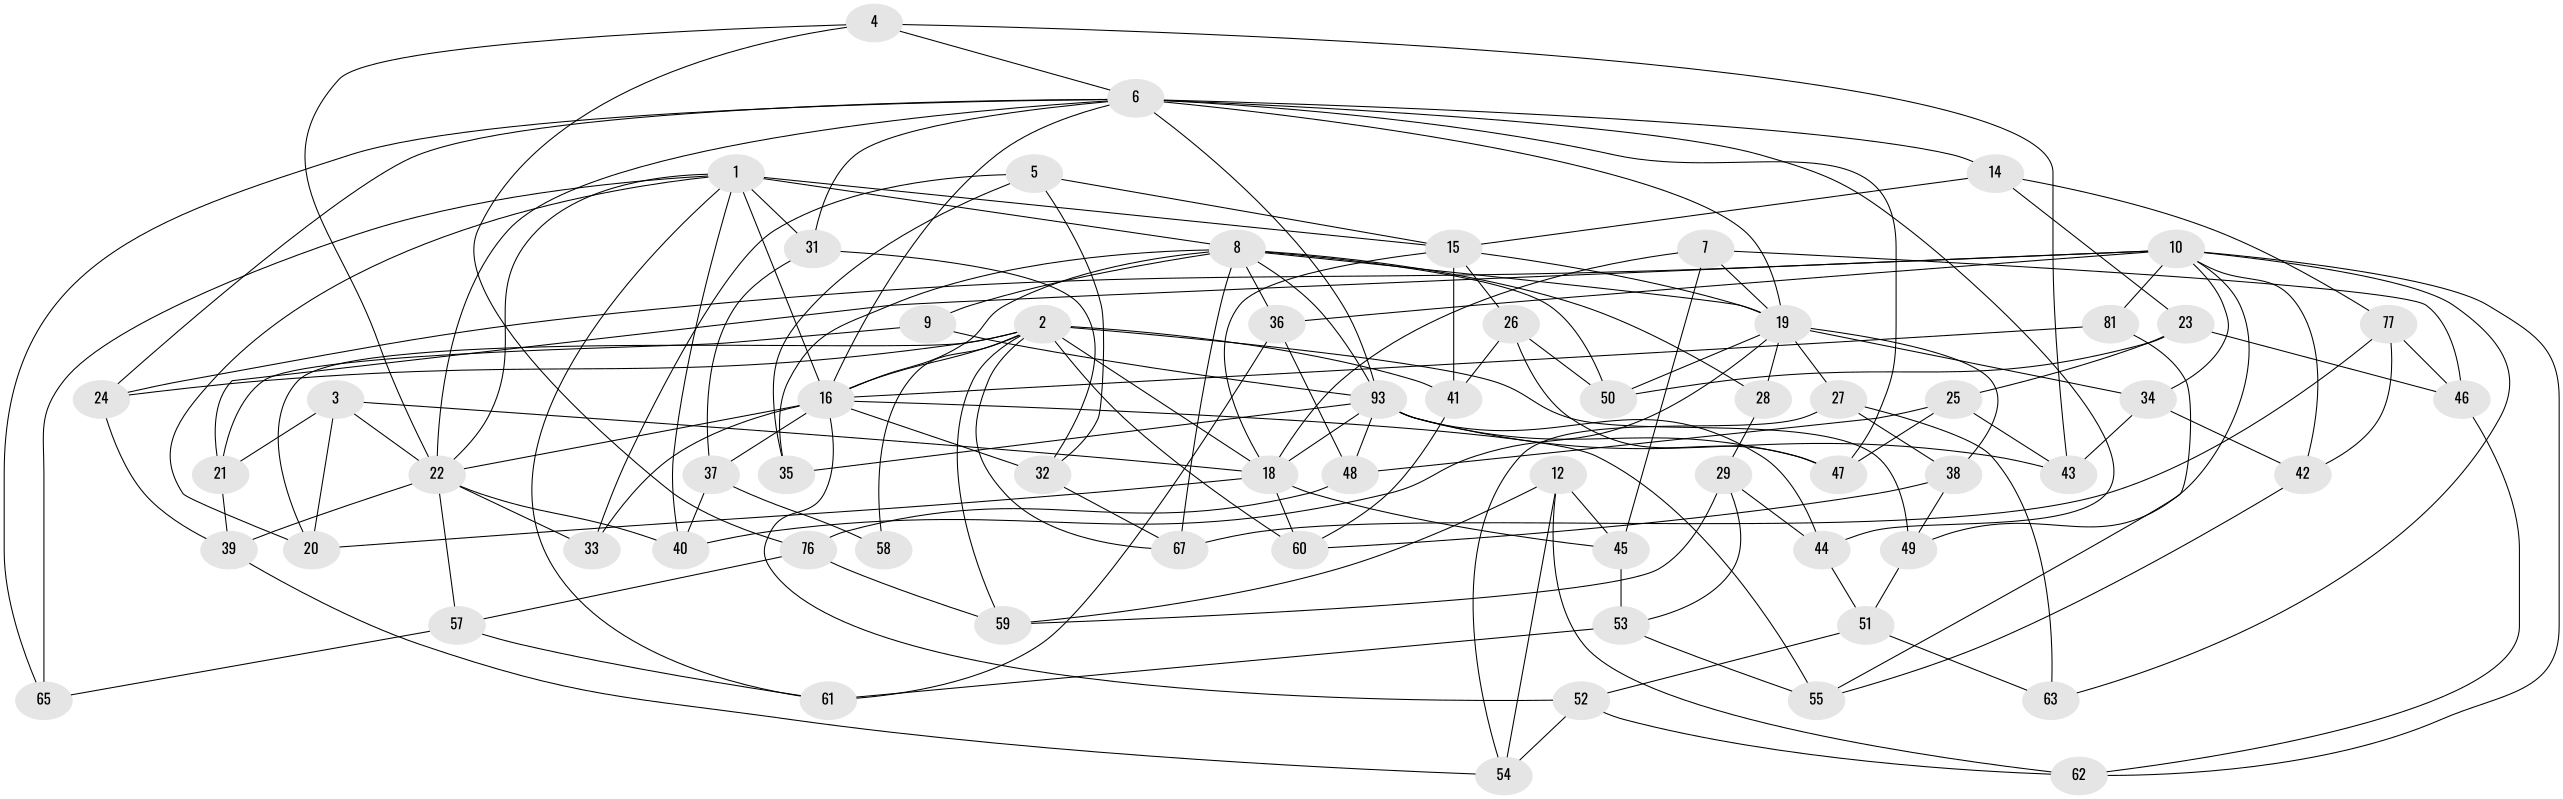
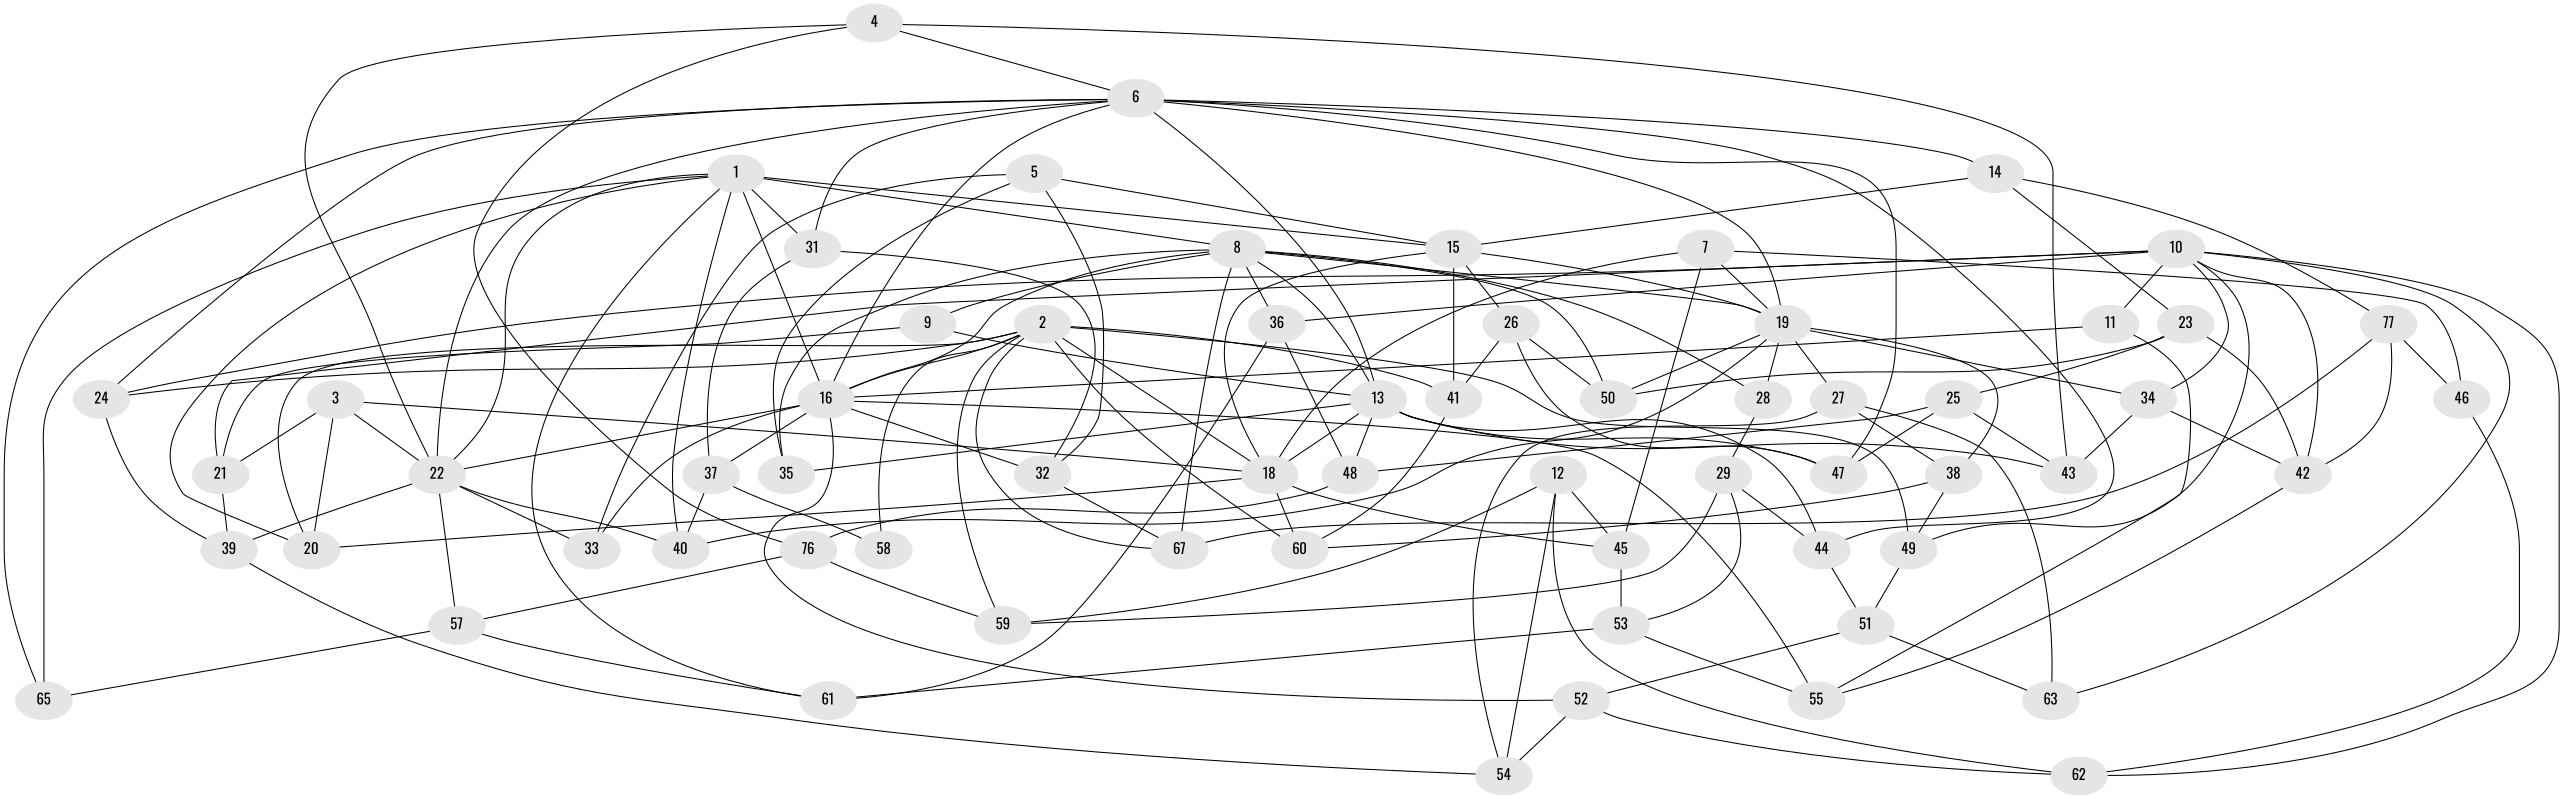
  graph {
    fontname=Oswald
    node [color=gray90 fontname=Oswald style=filled]
    edge [fontname=Oswald weight=1.0]
    1
    8
    15
    16
    20
    22
    31
    40
    61
    65
    n11 [label=67]
    35
-   13 [label=93]
+   13
    19
    9
    28
    36
    50
    18
    41
    26
    32
    33
    55
    37
    52
    39
    57
    2
    24
    49
    58
    59
    60
    45
    51
    3
    21
    4
    6
    43
    n42 [label=76]
    14
    44
    47
    5
    48
    n48 [label=77]
    23
    34
    27
    38
    7
    46
    53
    62
    29
    10
-   11 [label=81]
+   11
    42
    63
    12
    54
    25
    1 -- 8 [weight=2.0]
    1 -- 15 [weight=3.0]
    1 -- 16
    1 -- 20
    1 -- 22
    1 -- 31
    1 -- 40
    1 -- 61
    1 -- 65
    8 -- 16
    8 -- n11
    8 -- 35
    8 -- 13
    8 -- 19
    8 -- 9
    8 -- 28 [weight=2.0]
    8 -- 36
    8 -- 50
    15 -- 19
    15 -- 18
    15 -- 41 [weight=2.0]
    15 -- 26
    16 -- 22 [weight=2.0]
    16 -- 32
    16 -- 33
    16 -- 55
    16 -- 37
    16 -- 52
    22 -- 40
    22 -- 33
    22 -- 39
    22 -- 57
    31 -- 32
    31 -- 37
    13 -- 35 [weight=2.0]
    13 -- 18
    13 -- 43
    13 -- 44
    13 -- 47
    13 -- 48
    19 -- 40
    19 -- 28
    19 -- 50
    19 -- 34
    19 -- 27
    19 -- 38
    9 -- 13
    9 -- 21
    28 -- 29
    36 -- 61
    36 -- 48
    18 -- 20
    18 -- 60
    18 -- 45
    41 -- 60
    26 -- 50
    26 -- 41
    26 -- 47
    32 -- n11
    37 -- 40
    37 -- 58
    52 -- 62
    52 -- 54
    39 -- 54
    57 -- 61
    57 -- 65
    2 -- 16
    2 -- 20
    2 -- n11
    2 -- 18
    2 -- 41 [weight=2.0]
    2 -- 24
    2 -- 49
    2 -- 58 [weight=2.0]
    2 -- 59
    2 -- 60
    24 -- 39
    49 -- 51
    45 -- 53
    51 -- 52
    51 -- 63
    3 -- 20
    3 -- 22
    3 -- 18
    3 -- 21
    21 -- 39
    4 -- 22
    4 -- 6
    4 -- 43
    4 -- n42
    6 -- 16
    6 -- 22
    6 -- 31
    6 -- 65
    6 -- 13
    6 -- 19 [weight=2.0]
    6 -- 24
    6 -- 14
    6 -- 44
    6 -- 47
    n42 -- 57
    n42 -- 59
    14 -- 15
    14 -- n48
    14 -- 23
    44 -- 51
    5 -- 15
    5 -- 35
    5 -- 32
    5 -- 33
    48 -- n42
    n48 -- n11
    n48 -- 46
    n48 -- 42
    23 -- 50
-   23 -- 46
+   23 -- 42
    23 -- 25
    34 -- 43
    34 -- 42
    27 -- 38
    27 -- 63
    27 -- 54
    38 -- 49
    38 -- 60
    7 -- 19
    7 -- 18
    7 -- 45
    7 -- 46
    46 -- 62
    53 -- 61
    53 -- 55
    29 -- 59
    29 -- 44
    29 -- 53
    10 -- 36
    10 -- 24
    10 -- 49
    10 -- 21
    10 -- 34
    10 -- 62
    10 -- 11 [weight=2.0]
    10 -- 42
    10 -- 63
    11 -- 16
    11 -- 55
    42 -- 55
    12 -- 59
    12 -- 45
    12 -- 62
    12 -- 54
    25 -- 43
    25 -- 47
    25 -- 48
  }
